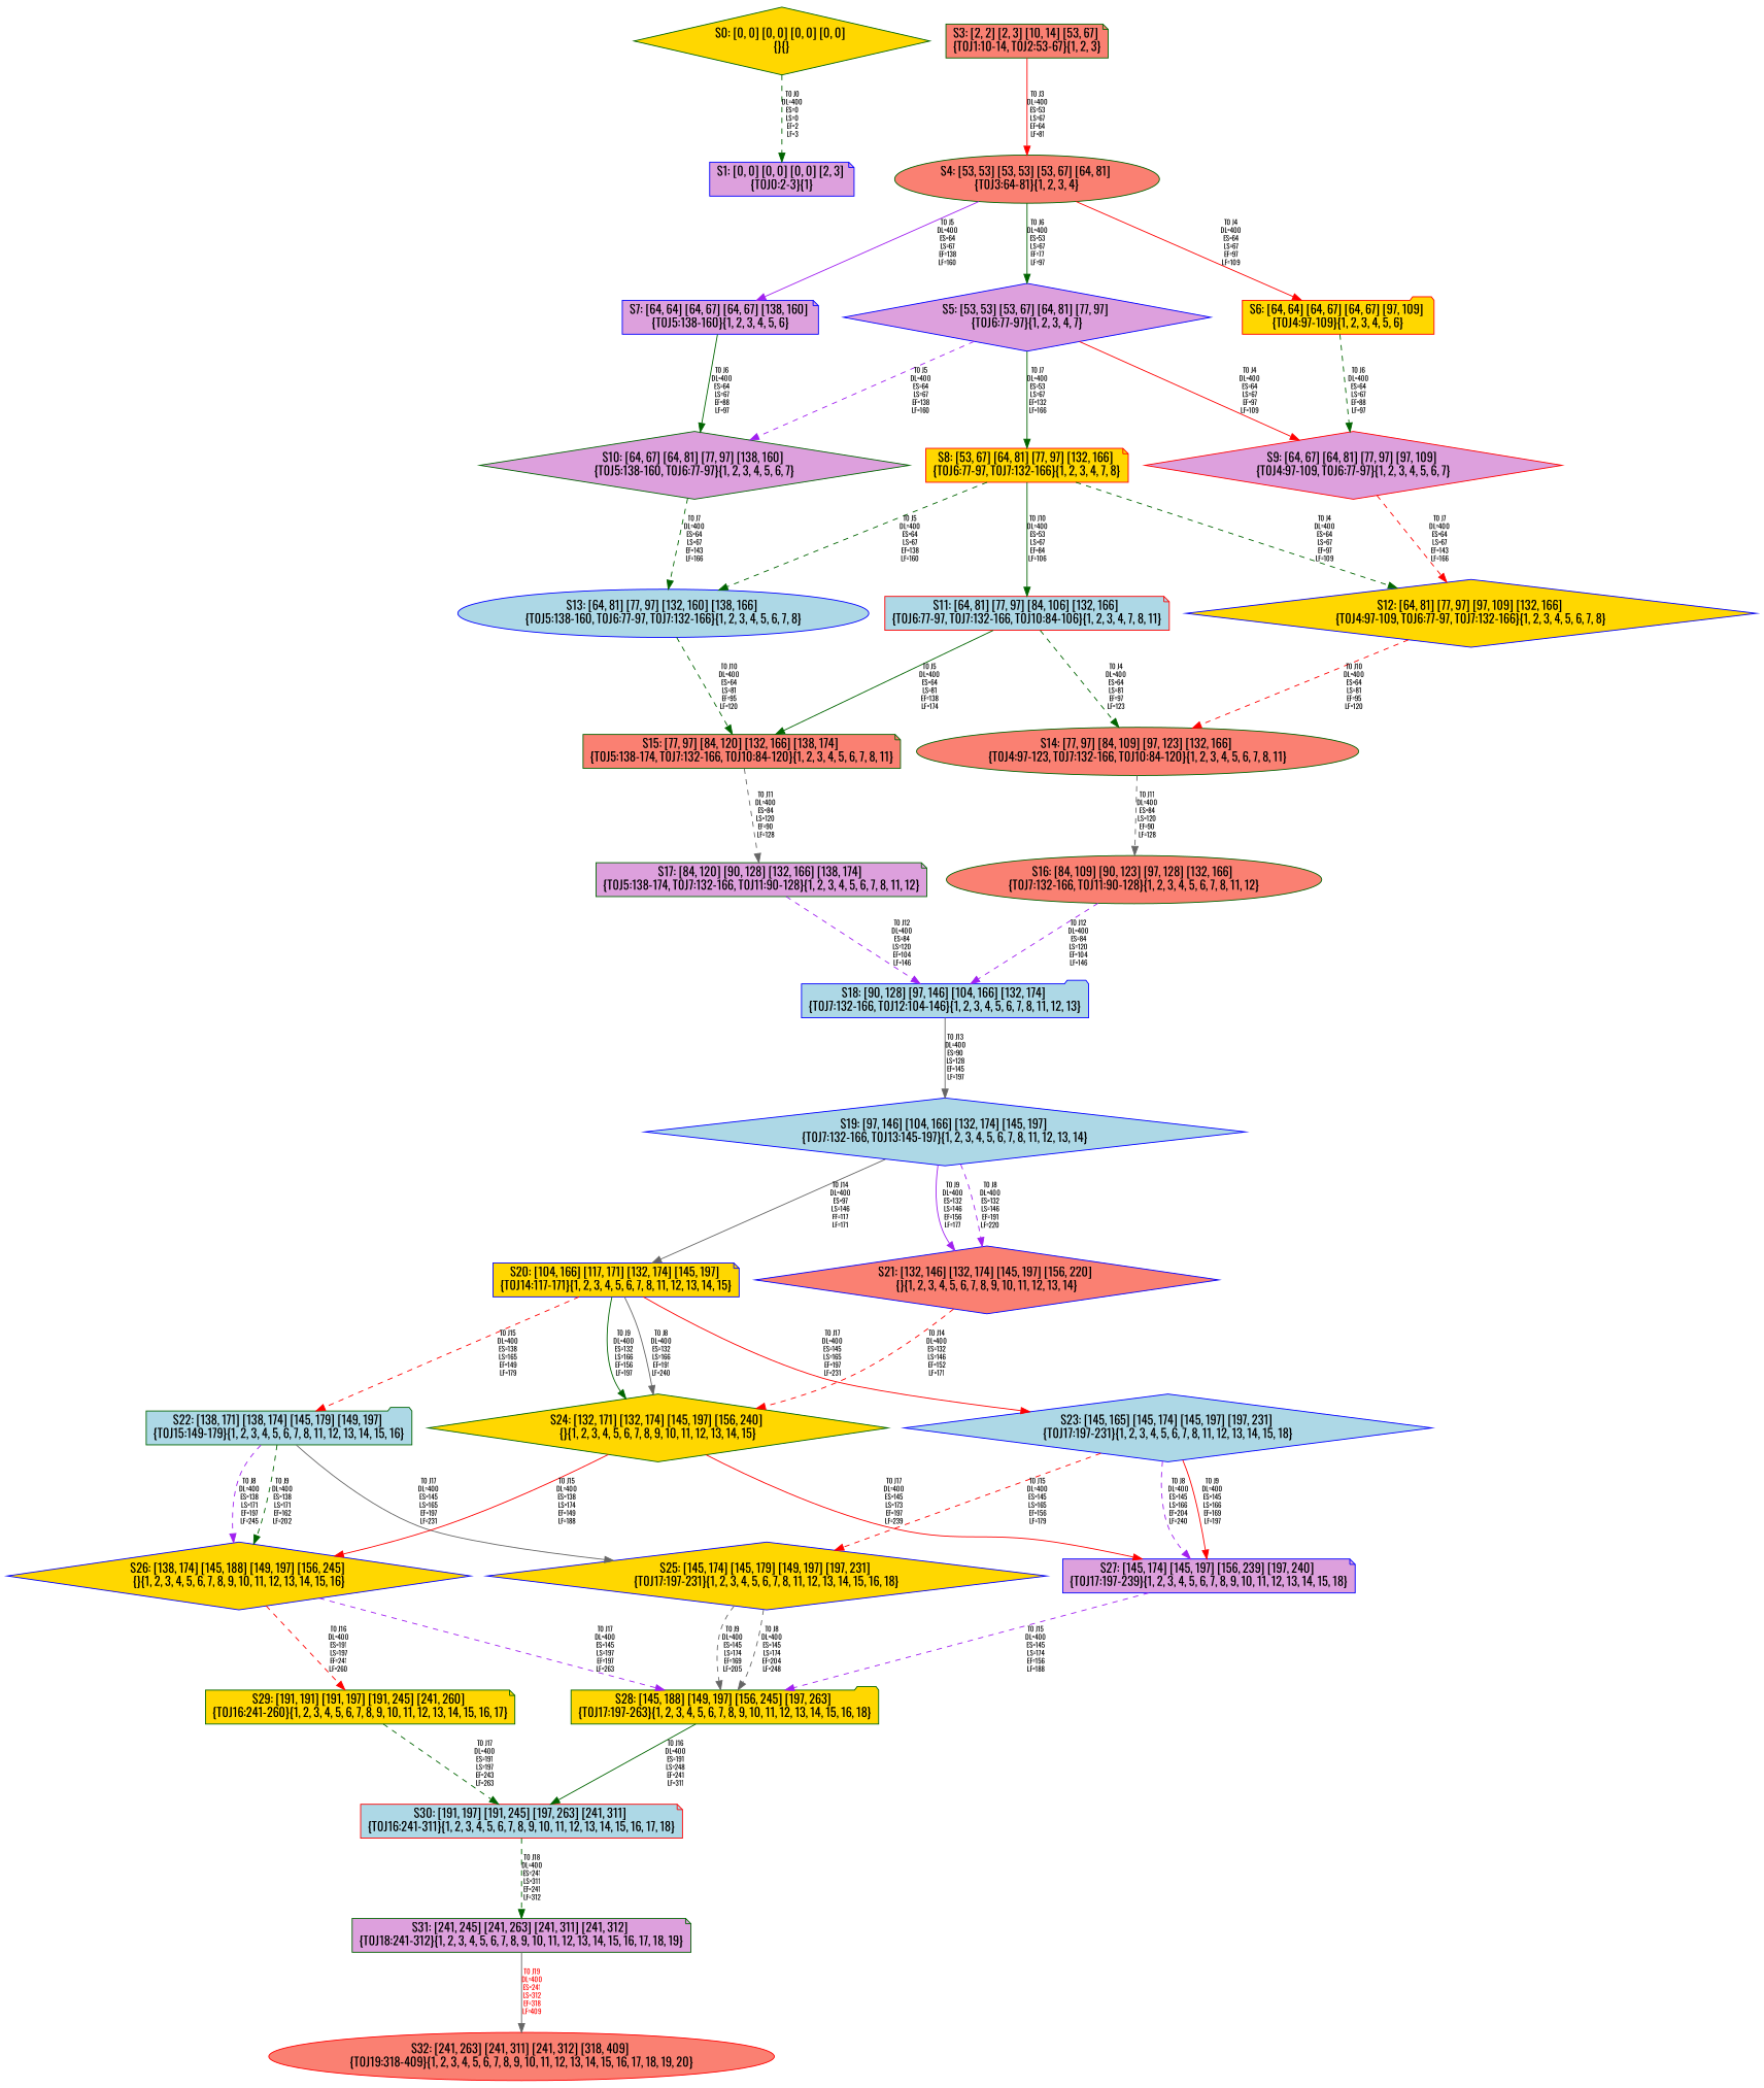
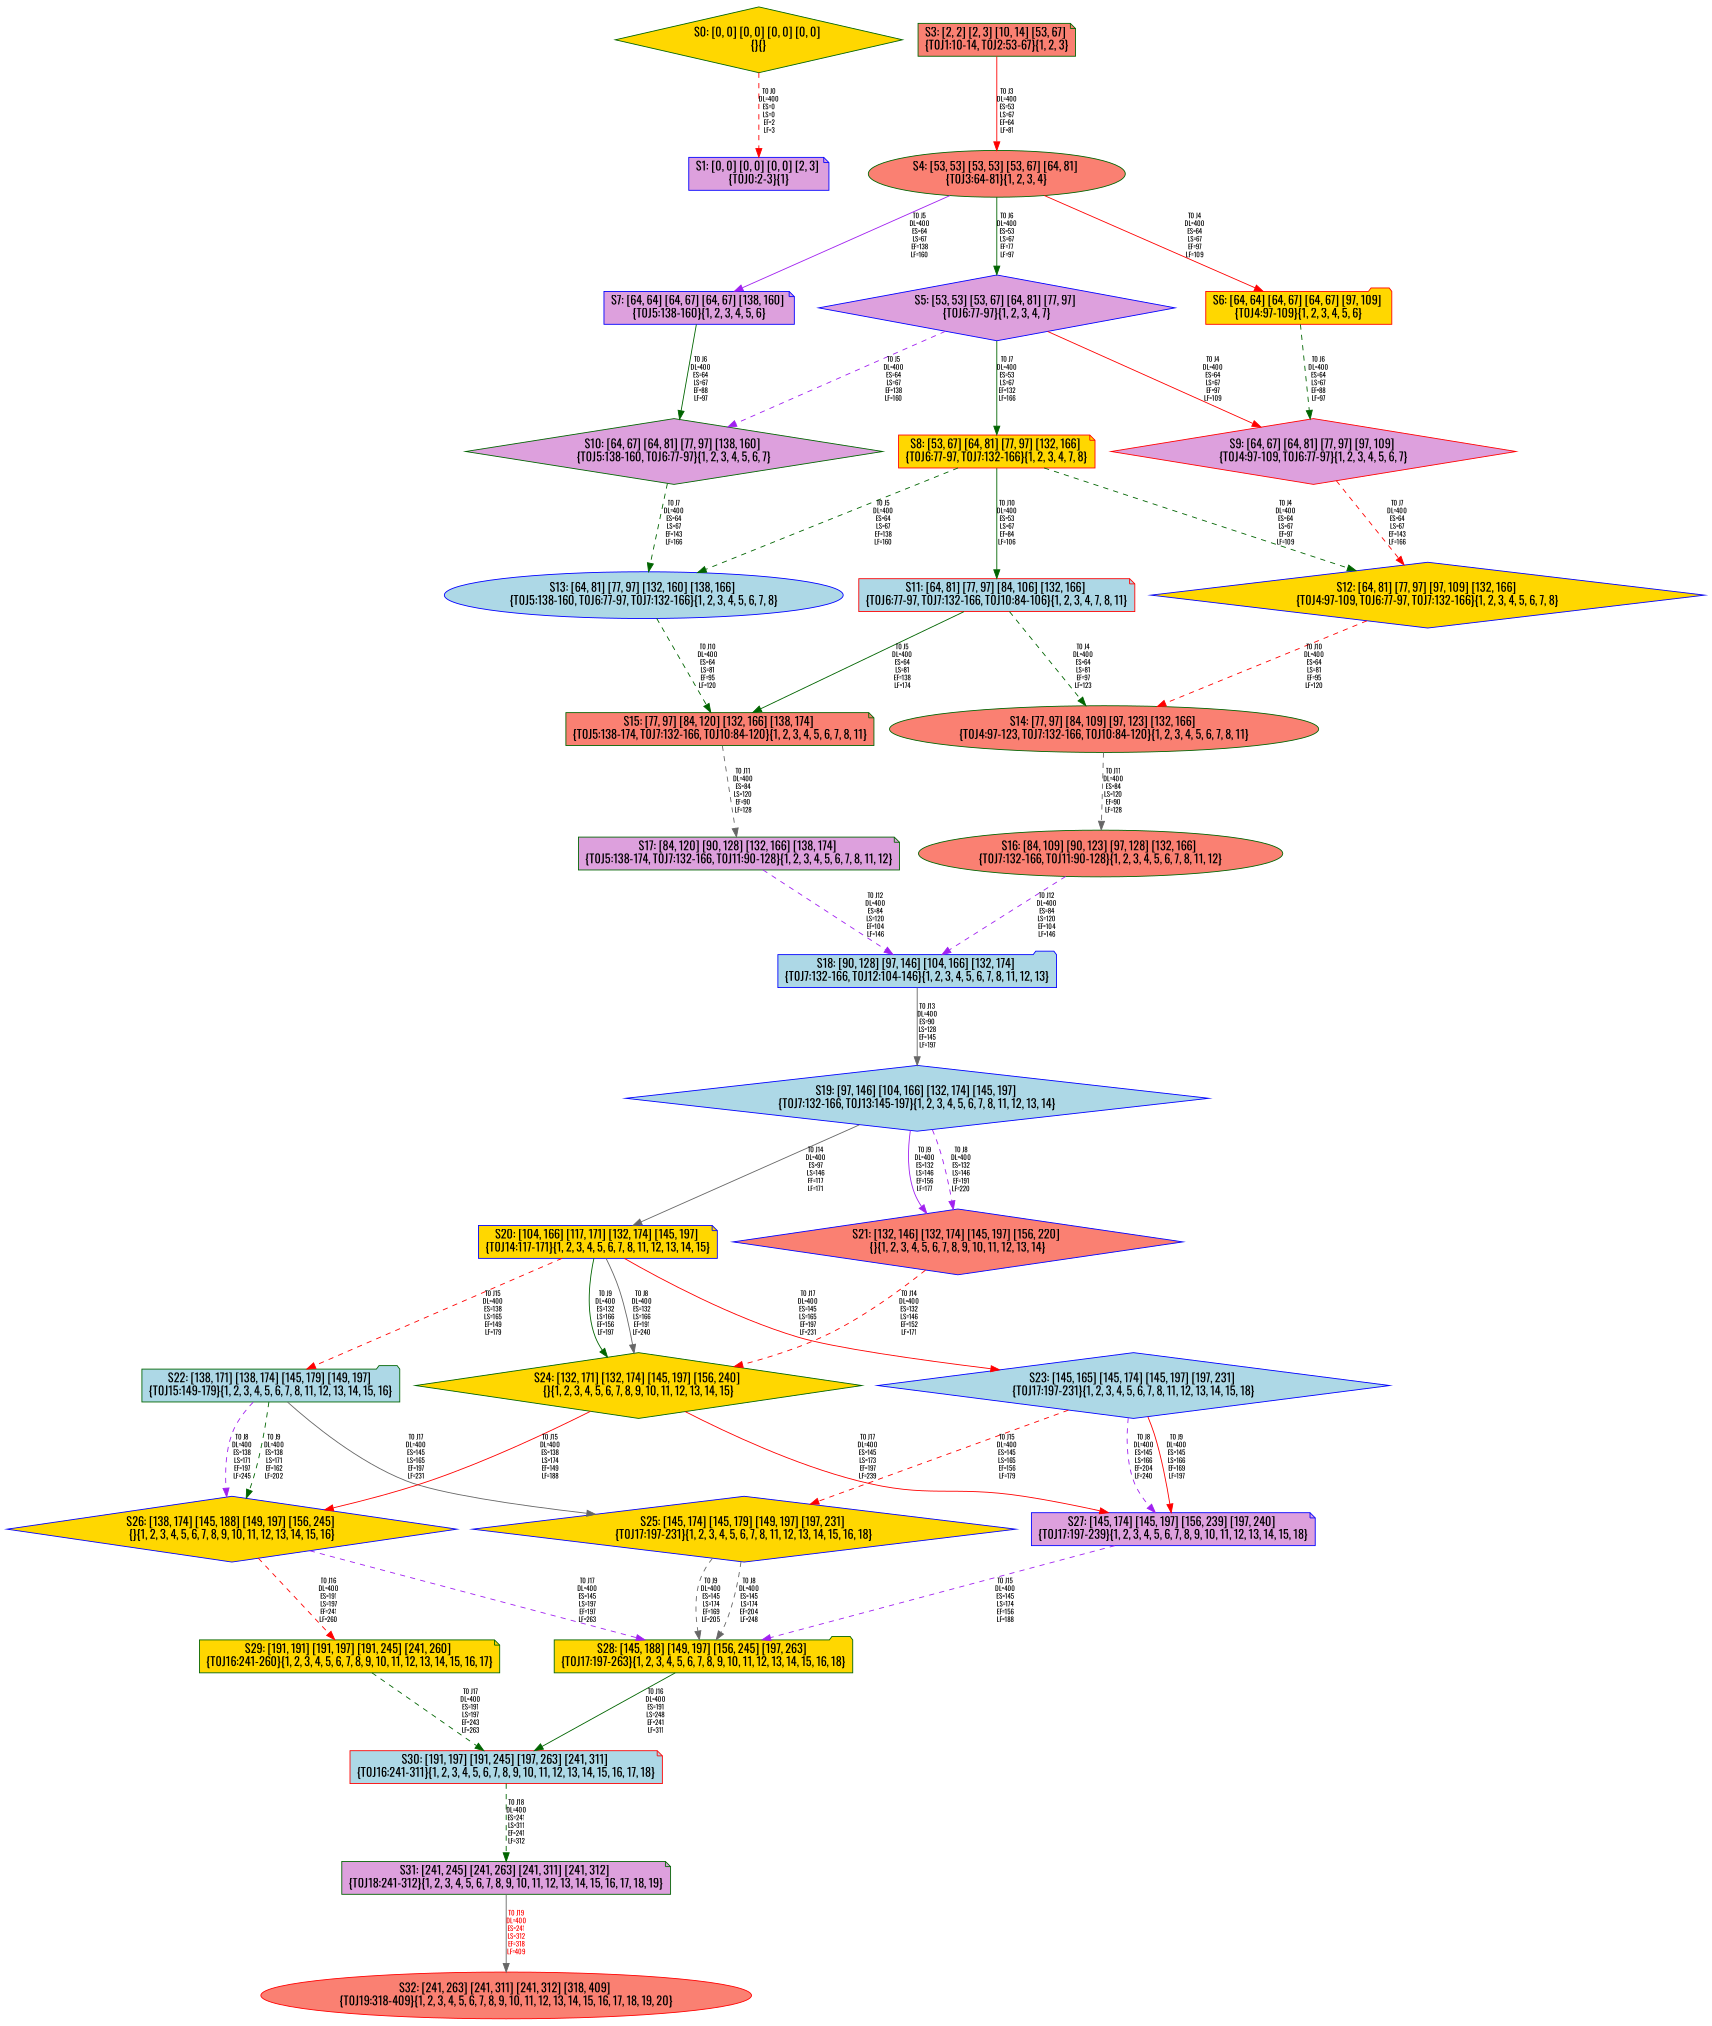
  digraph {
    fontname=Oswald
    node [color=darkgreen fillcolor=gold fontname=Oswald shape=note style=filled]
    edge [color=darkgreen fontname=Oswald fontsize=8 style=dashed]
    n1 [label="S0: [0, 0] [0, 0] [0, 0] [0, 0] \n{}{}" shape=diamond]
    n2 [color=blue fillcolor=plum label="S1: [0, 0] [0, 0] [0, 0] [2, 3] \n{T0J0:2-3}{1}"]
    n3 [fillcolor=salmon label="S3: [2, 2] [2, 3] [10, 14] [53, 67] \n{T0J1:10-14, T0J2:53-67}{1, 2, 3}"]
    n4 [fillcolor=salmon label="S4: [53, 53] [53, 53] [53, 67] [64, 81] \n{T0J3:64-81}{1, 2, 3, 4}" shape=ellipse]
    n5 [color=blue fillcolor=plum label="S5: [53, 53] [53, 67] [64, 81] [77, 97] \n{T0J6:77-97}{1, 2, 3, 4, 7}" shape=diamond]
    n6 [color=red label="S6: [64, 64] [64, 67] [64, 67] [97, 109] \n{T0J4:97-109}{1, 2, 3, 4, 5, 6}" shape=folder]
    n7 [color=blue fillcolor=plum label="S7: [64, 64] [64, 67] [64, 67] [138, 160] \n{T0J5:138-160}{1, 2, 3, 4, 5, 6}"]
    n8 [color=red label="S8: [53, 67] [64, 81] [77, 97] [132, 166] \n{T0J6:77-97, T0J7:132-166}{1, 2, 3, 4, 7, 8}"]
    n9 [color=red fillcolor=plum label="S9: [64, 67] [64, 81] [77, 97] [97, 109] \n{T0J4:97-109, T0J6:77-97}{1, 2, 3, 4, 5, 6, 7}" shape=diamond]
    n10 [fillcolor=plum label="S10: [64, 67] [64, 81] [77, 97] [138, 160] \n{T0J5:138-160, T0J6:77-97}{1, 2, 3, 4, 5, 6, 7}" shape=diamond]
    n11 [color=red fillcolor=lightblue label="S11: [64, 81] [77, 97] [84, 106] [132, 166] \n{T0J6:77-97, T0J7:132-166, T0J10:84-106}{1, 2, 3, 4, 7, 8, 11}"]
    n12 [color=blue label="S12: [64, 81] [77, 97] [97, 109] [132, 166] \n{T0J4:97-109, T0J6:77-97, T0J7:132-166}{1, 2, 3, 4, 5, 6, 7, 8}" shape=diamond]
    n13 [color=blue fillcolor=lightblue label="S13: [64, 81] [77, 97] [132, 160] [138, 166] \n{T0J5:138-160, T0J6:77-97, T0J7:132-166}{1, 2, 3, 4, 5, 6, 7, 8}" shape=ellipse]
    n14 [fillcolor=salmon label="S14: [77, 97] [84, 109] [97, 123] [132, 166] \n{T0J4:97-123, T0J7:132-166, T0J10:84-120}{1, 2, 3, 4, 5, 6, 7, 8, 11}" shape=ellipse]
    n15 [fillcolor=salmon label="S15: [77, 97] [84, 120] [132, 166] [138, 174] \n{T0J5:138-174, T0J7:132-166, T0J10:84-120}{1, 2, 3, 4, 5, 6, 7, 8, 11}"]
    n16 [fillcolor=salmon label="S16: [84, 109] [90, 123] [97, 128] [132, 166] \n{T0J7:132-166, T0J11:90-128}{1, 2, 3, 4, 5, 6, 7, 8, 11, 12}" shape=ellipse]
    n17 [fillcolor=plum label="S17: [84, 120] [90, 128] [132, 166] [138, 174] \n{T0J5:138-174, T0J7:132-166, T0J11:90-128}{1, 2, 3, 4, 5, 6, 7, 8, 11, 12}"]
    n18 [color=blue fillcolor=lightblue label="S18: [90, 128] [97, 146] [104, 166] [132, 174] \n{T0J7:132-166, T0J12:104-146}{1, 2, 3, 4, 5, 6, 7, 8, 11, 12, 13}" shape=folder]
    n19 [color=blue fillcolor=lightblue label="S19: [97, 146] [104, 166] [132, 174] [145, 197] \n{T0J7:132-166, T0J13:145-197}{1, 2, 3, 4, 5, 6, 7, 8, 11, 12, 13, 14}" shape=diamond]
    n20 [color=blue label="S20: [104, 166] [117, 171] [132, 174] [145, 197] \n{T0J14:117-171}{1, 2, 3, 4, 5, 6, 7, 8, 11, 12, 13, 14, 15}"]
    n21 [color=blue fillcolor=salmon label="S21: [132, 146] [132, 174] [145, 197] [156, 220] \n{}{1, 2, 3, 4, 5, 6, 7, 8, 9, 10, 11, 12, 13, 14}" shape=diamond]
    n22 [fillcolor=lightblue label="S22: [138, 171] [138, 174] [145, 179] [149, 197] \n{T0J15:149-179}{1, 2, 3, 4, 5, 6, 7, 8, 11, 12, 13, 14, 15, 16}" shape=folder]
    n23 [color=blue fillcolor=lightblue label="S23: [145, 165] [145, 174] [145, 197] [197, 231] \n{T0J17:197-231}{1, 2, 3, 4, 5, 6, 7, 8, 11, 12, 13, 14, 15, 18}" shape=diamond]
    n24 [label="S24: [132, 171] [132, 174] [145, 197] [156, 240] \n{}{1, 2, 3, 4, 5, 6, 7, 8, 9, 10, 11, 12, 13, 14, 15}" shape=diamond]
    n25 [color=blue label="S25: [145, 174] [145, 179] [149, 197] [197, 231] \n{T0J17:197-231}{1, 2, 3, 4, 5, 6, 7, 8, 11, 12, 13, 14, 15, 16, 18}" shape=diamond]
    n26 [color=blue label="S26: [138, 174] [145, 188] [149, 197] [156, 245] \n{}{1, 2, 3, 4, 5, 6, 7, 8, 9, 10, 11, 12, 13, 14, 15, 16}" shape=diamond]
    n27 [color=blue fillcolor=plum label="S27: [145, 174] [145, 197] [156, 239] [197, 240] \n{T0J17:197-239}{1, 2, 3, 4, 5, 6, 7, 8, 9, 10, 11, 12, 13, 14, 15, 18}"]
    n28 [label="S28: [145, 188] [149, 197] [156, 245] [197, 263] \n{T0J17:197-263}{1, 2, 3, 4, 5, 6, 7, 8, 9, 10, 11, 12, 13, 14, 15, 16, 18}" shape=folder]
    n29 [label="S29: [191, 191] [191, 197] [191, 245] [241, 260] \n{T0J16:241-260}{1, 2, 3, 4, 5, 6, 7, 8, 9, 10, 11, 12, 13, 14, 15, 16, 17}"]
    n30 [color=red fillcolor=lightblue label="S30: [191, 197] [191, 245] [197, 263] [241, 311] \n{T0J16:241-311}{1, 2, 3, 4, 5, 6, 7, 8, 9, 10, 11, 12, 13, 14, 15, 16, 17, 18}"]
    n31 [fillcolor=plum label="S31: [241, 245] [241, 263] [241, 311] [241, 312] \n{T0J18:241-312}{1, 2, 3, 4, 5, 6, 7, 8, 9, 10, 11, 12, 13, 14, 15, 16, 17, 18, 19}"]
    n32 [color=red fillcolor=salmon label="S32: [241, 263] [241, 311] [241, 312] [318, 409] \n{T0J19:318-409}{1, 2, 3, 4, 5, 6, 7, 8, 9, 10, 11, 12, 13, 14, 15, 16, 17, 18, 19, 20}" shape=ellipse]
-   n1 -> n2 [label="T0 J0\nDL=400\nES=0\nLS=0\nEF=2\nLF=3"]
+   n1 -> n2 [color=red label="T0 J0\nDL=400\nES=0\nLS=0\nEF=2\nLF=3"]
    n3 -> n4 [color=red label="T0 J3\nDL=400\nES=53\nLS=67\nEF=64\nLF=81" style=solid]
    n4 -> n5 [label="T0 J6\nDL=400\nES=53\nLS=67\nEF=77\nLF=97" style=solid]
    n4 -> n6 [color=red label="T0 J4\nDL=400\nES=64\nLS=67\nEF=97\nLF=109" style=solid]
    n4 -> n7 [color=purple label="T0 J5\nDL=400\nES=64\nLS=67\nEF=138\nLF=160" style=solid]
    n5 -> n8 [label="T0 J7\nDL=400\nES=53\nLS=67\nEF=132\nLF=166" style=solid]
    n5 -> n9 [color=red label="T0 J4\nDL=400\nES=64\nLS=67\nEF=97\nLF=109" style=solid]
    n5 -> n10 [color=purple label="T0 J5\nDL=400\nES=64\nLS=67\nEF=138\nLF=160"]
    n6 -> n9 [label="T0 J6\nDL=400\nES=64\nLS=67\nEF=88\nLF=97"]
    n7 -> n10 [label="T0 J6\nDL=400\nES=64\nLS=67\nEF=88\nLF=97" style=solid]
    n8 -> n11 [label="T0 J10\nDL=400\nES=53\nLS=67\nEF=84\nLF=106" style=solid]
    n8 -> n12 [label="T0 J4\nDL=400\nES=64\nLS=67\nEF=97\nLF=109"]
    n8 -> n13 [label="T0 J5\nDL=400\nES=64\nLS=67\nEF=138\nLF=160"]
    n9 -> n12 [color=red label="T0 J7\nDL=400\nES=64\nLS=67\nEF=143\nLF=166"]
    n10 -> n13 [label="T0 J7\nDL=400\nES=64\nLS=67\nEF=143\nLF=166"]
    n11 -> n14 [label="T0 J4\nDL=400\nES=64\nLS=81\nEF=97\nLF=123"]
    n11 -> n15 [label="T0 J5\nDL=400\nES=64\nLS=81\nEF=138\nLF=174" style=solid]
    n12 -> n14 [color=red label="T0 J10\nDL=400\nES=64\nLS=81\nEF=95\nLF=120"]
    n13 -> n15 [label="T0 J10\nDL=400\nES=64\nLS=81\nEF=95\nLF=120"]
    n14 -> n16 [color=gray40 label="T0 J11\nDL=400\nES=84\nLS=120\nEF=90\nLF=128"]
    n15 -> n17 [color=gray40 label="T0 J11\nDL=400\nES=84\nLS=120\nEF=90\nLF=128"]
    n16 -> n18 [color=purple label="T0 J12\nDL=400\nES=84\nLS=120\nEF=104\nLF=146"]
    n17 -> n18 [color=purple label="T0 J12\nDL=400\nES=84\nLS=120\nEF=104\nLF=146"]
    n18 -> n19 [color=gray40 label="T0 J13\nDL=400\nES=90\nLS=128\nEF=145\nLF=197" style=solid]
    n19 -> n20 [color=gray40 label="T0 J14\nDL=400\nES=97\nLS=146\nEF=117\nLF=171" style=solid]
    n19 -> n21 [color=purple label="T0 J8\nDL=400\nES=132\nLS=146\nEF=191\nLF=220"]
    n19 -> n21 [color=purple label="T0 J9\nDL=400\nES=132\nLS=146\nEF=156\nLF=177" style=solid]
    n20 -> n22 [color=red label="T0 J15\nDL=400\nES=138\nLS=165\nEF=149\nLF=179"]
    n20 -> n23 [color=red label="T0 J17\nDL=400\nES=145\nLS=165\nEF=197\nLF=231" style=solid]
    n20 -> n24 [color=gray40 label="T0 J8\nDL=400\nES=132\nLS=166\nEF=191\nLF=240" style=solid]
    n20 -> n24 [label="T0 J9\nDL=400\nES=132\nLS=166\nEF=156\nLF=197" style=solid]
    n21 -> n24 [color=red label="T0 J14\nDL=400\nES=132\nLS=146\nEF=152\nLF=171"]
    n22 -> n25 [color=gray40 label="T0 J17\nDL=400\nES=145\nLS=165\nEF=197\nLF=231" style=solid]
    n22 -> n26 [color=purple label="T0 J8\nDL=400\nES=138\nLS=171\nEF=197\nLF=245"]
    n22 -> n26 [label="T0 J9\nDL=400\nES=138\nLS=171\nEF=162\nLF=202"]
    n23 -> n25 [color=red label="T0 J15\nDL=400\nES=145\nLS=165\nEF=156\nLF=179"]
    n23 -> n27 [color=purple label="T0 J8\nDL=400\nES=145\nLS=166\nEF=204\nLF=240"]
    n23 -> n27 [color=red label="T0 J9\nDL=400\nES=145\nLS=166\nEF=169\nLF=197" style=solid]
    n24 -> n26 [color=red label="T0 J15\nDL=400\nES=138\nLS=174\nEF=149\nLF=188" style=solid]
    n24 -> n27 [color=red label="T0 J17\nDL=400\nES=145\nLS=173\nEF=197\nLF=239" style=solid]
    n25 -> n28 [color=gray40 label="T0 J8\nDL=400\nES=145\nLS=174\nEF=204\nLF=248"]
    n25 -> n28 [color=gray40 label="T0 J9\nDL=400\nES=145\nLS=174\nEF=169\nLF=205"]
    n26 -> n28 [color=purple label="T0 J17\nDL=400\nES=145\nLS=197\nEF=197\nLF=263"]
    n26 -> n29 [color=red label="T0 J16\nDL=400\nES=191\nLS=197\nEF=241\nLF=260"]
    n27 -> n28 [color=purple label="T0 J15\nDL=400\nES=145\nLS=174\nEF=156\nLF=188"]
    n28 -> n30 [label="T0 J16\nDL=400\nES=191\nLS=248\nEF=241\nLF=311" style=solid]
    n29 -> n30 [label="T0 J17\nDL=400\nES=191\nLS=197\nEF=243\nLF=263"]
    n30 -> n31 [label="T0 J18\nDL=400\nES=241\nLS=311\nEF=241\nLF=312"]
    n31 -> n32 [color=gray40 fontcolor=Red label="T0 J19\nDL=400\nES=241\nLS=312\nEF=318\nLF=409" style=solid]
  }
